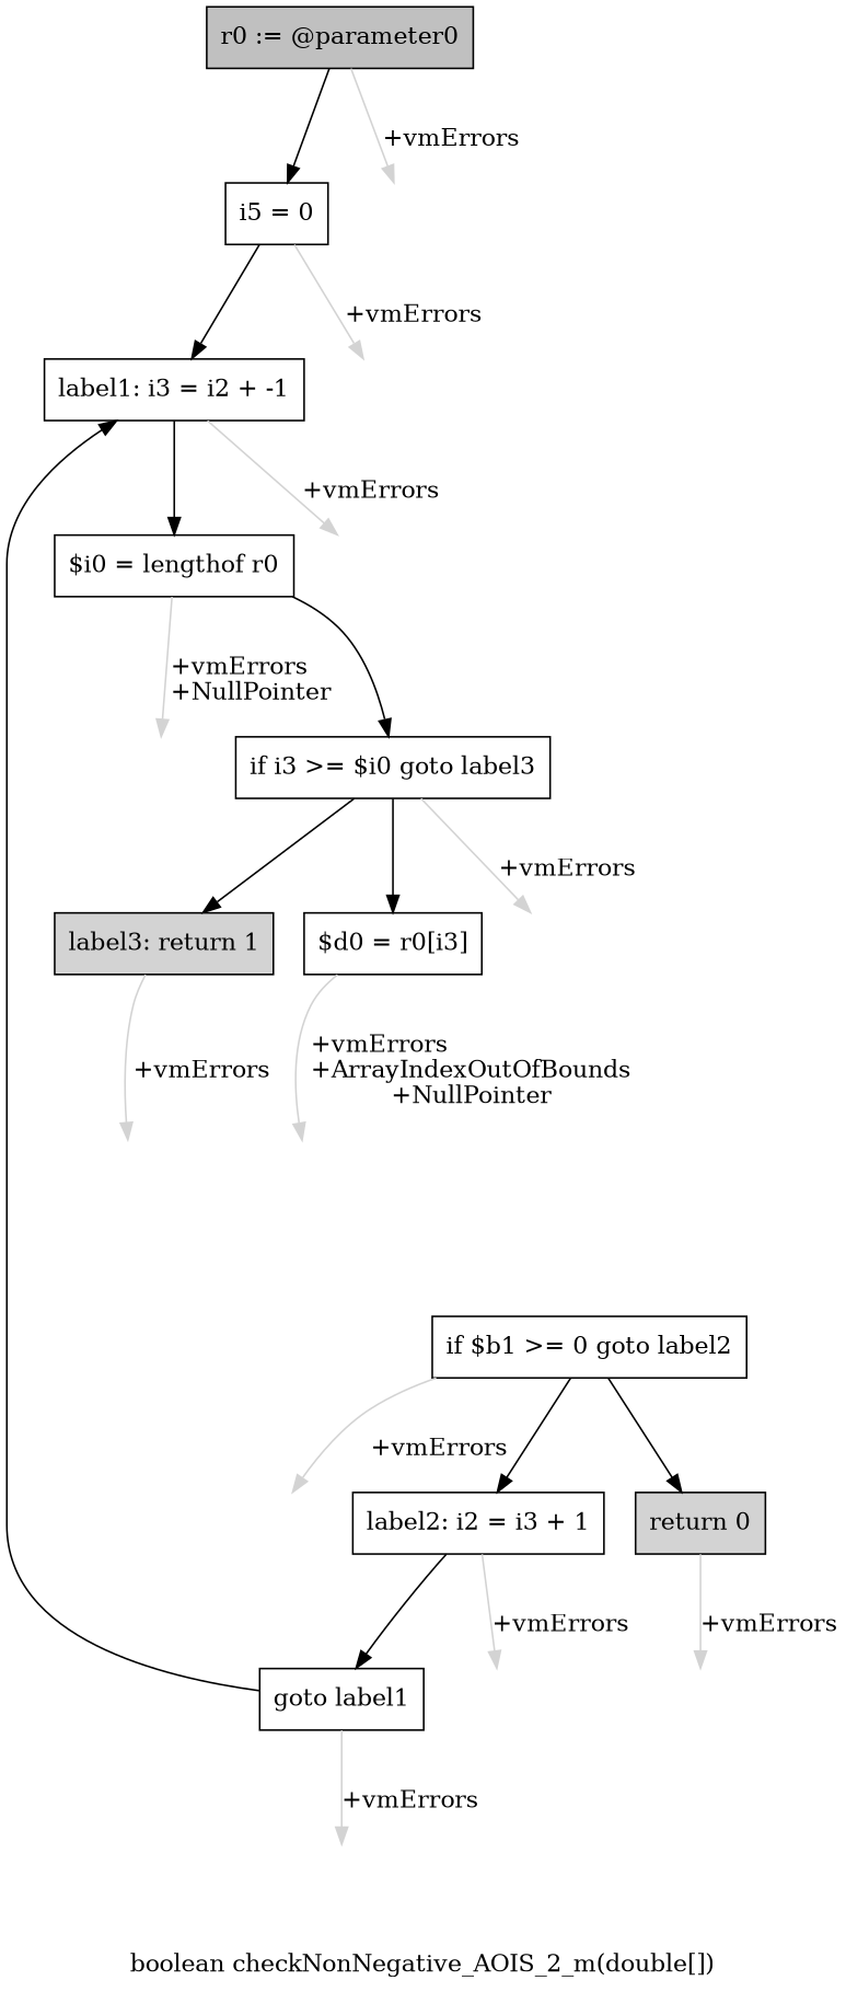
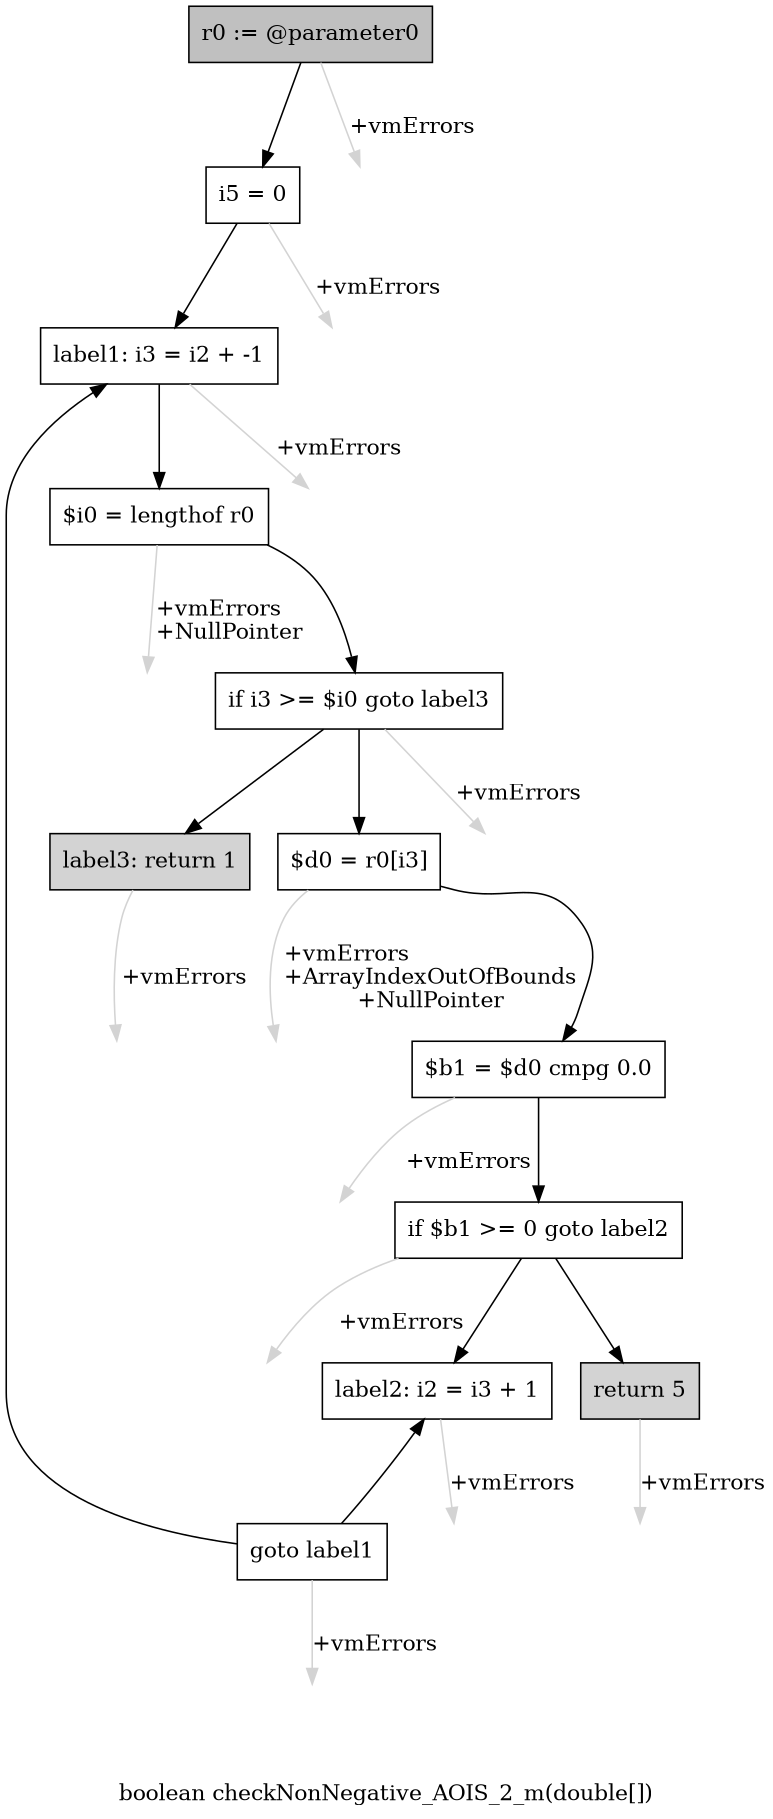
  digraph {
    label="boolean checkNonNegative_AOIS_2_m(double[])"
    node [shape=box style=invis]
    edge [color=black]
    n1 [fillcolor=gray label="r0 := @parameter0" style=filled]
    n2 [label="i5 = 0" style=""]
    n3 [label=Esc]
    n4 [label="label1: i3 = i2 + -1" style=""]
    n5 [label=Esc]
    n6 [label="$i0 = lengthof r0" style=""]
    n7 [label=Esc]
    n8 [label="if i3 >= $i0 goto label3" style=""]
    n9 [label=Esc]
    n10 [label="$d0 = r0[i3]" style=""]
    n11 [fillcolor=lightgray label="label3: return 1" style=filled]
    n12 [label=Esc]
+   n13 [label="$b1 = $d0 cmpg 0.0" style=""]
    n14 [label=Esc]
    n15 [label=Esc]
    n16 [label="if $b1 >= 0 goto label2" style=""]
    n17 [label=Esc]
-   n18 [fillcolor=lightgray label="return 0" style=filled]
+   n18 [fillcolor=lightgray label="return 5" style=filled]
    n19 [label="label2: i2 = i3 + 1" style=""]
    n20 [label=Esc]
    n21 [label=Esc]
    n22 [label="goto label1" style=""]
    n23 [label=Esc]
    n24 [label=Esc]
    n1 -> n2
    n1 -> n3 [color=lightgray label="\l+vmErrors"]
    n2 -> n4
    n2 -> n5 [color=lightgray label="\l+vmErrors"]
    n4 -> n6
    n4 -> n7 [color=lightgray label="\l+vmErrors"]
    n6 -> n8
    n6 -> n9 [color=lightgray label="\l+vmErrors\l+NullPointer"]
    n8 -> n10
    n8 -> n11
    n8 -> n12 [color=lightgray label="\l+vmErrors"]
+   n10 -> n13
    n10 -> n14 [color=lightgray label="\l+vmErrors\l+ArrayIndexOutOfBounds\l+NullPointer"]
    n11 -> n15 [color=lightgray label="\l+vmErrors"]
+   n13 -> n16
+   n13 -> n17 [color=lightgray label="\l+vmErrors"]
    n16 -> n18
    n16 -> n19
    n16 -> n20 [color=lightgray label="\l+vmErrors"]
    n18 -> n21 [color=lightgray label="\l+vmErrors"]
-   n19 -> n22
+   n22 -> n19
    n19 -> n23 [color=lightgray label="\l+vmErrors"]
    n22 -> n4
    n22 -> n24 [color=lightgray label="\l+vmErrors"]
  }
